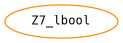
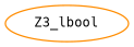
  digraph {
    rankdir=TB
    fontname="DejaVu Sans Mono"
-   n1 [color=darkorange fillcolor=white fontname="DejaVu Sans Mono" fontsize=10 height=0.2 label=Z7_lbool shape=ellipse style=filled width=0.4]
+   n1 [color=darkorange fillcolor=white fontname="DejaVu Sans Mono" fontsize=10 height=0.2 label=Z3_lbool shape=ellipse style=filled width=0.4]
  }
